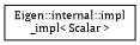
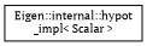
  digraph {
    rankdir=LR
    fontname="PT Serif"
-   n1 [color=black fillcolor=white fontname="PT Serif" fontsize=10 height=0.2 label="Eigen::internal::impl\l_impl\< Scalar \>" shape=record style=filled width=0.4]
+   n1 [color=black fillcolor=white fontname="PT Serif" fontsize=10 height=0.2 label="Eigen::internal::hypot\l_impl\< Scalar \>" shape=record style=filled width=0.4]
  }
